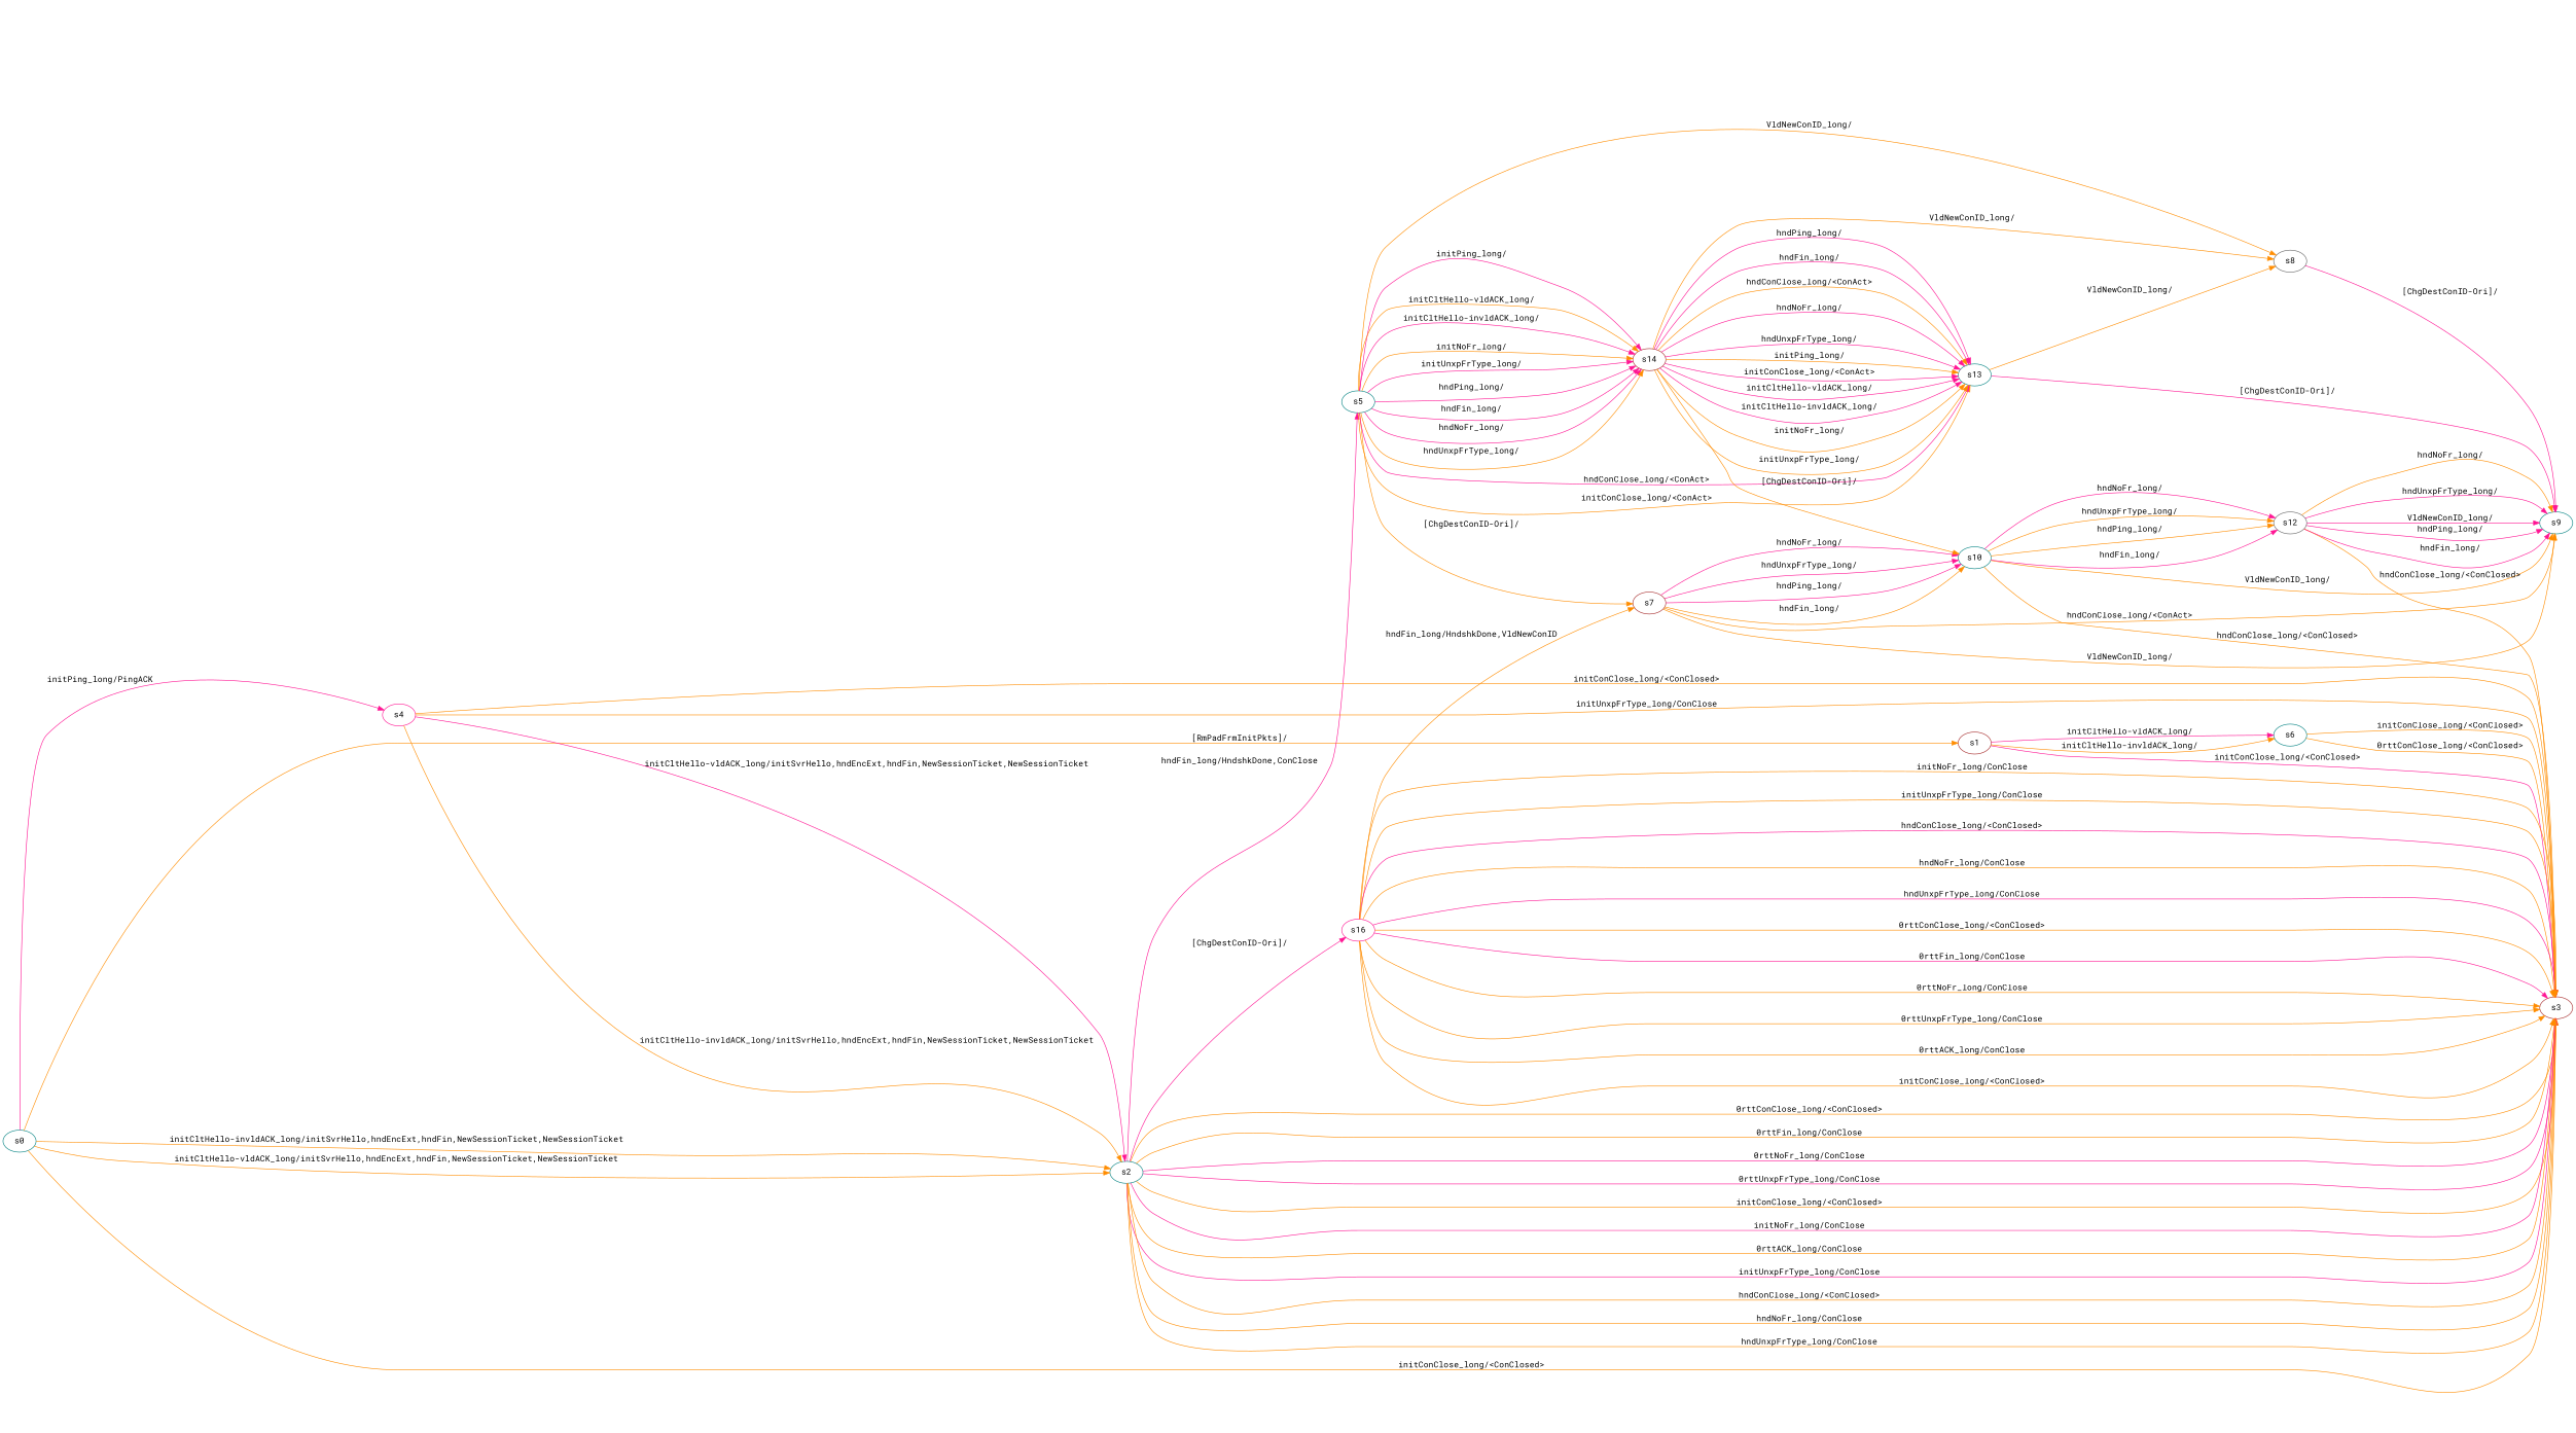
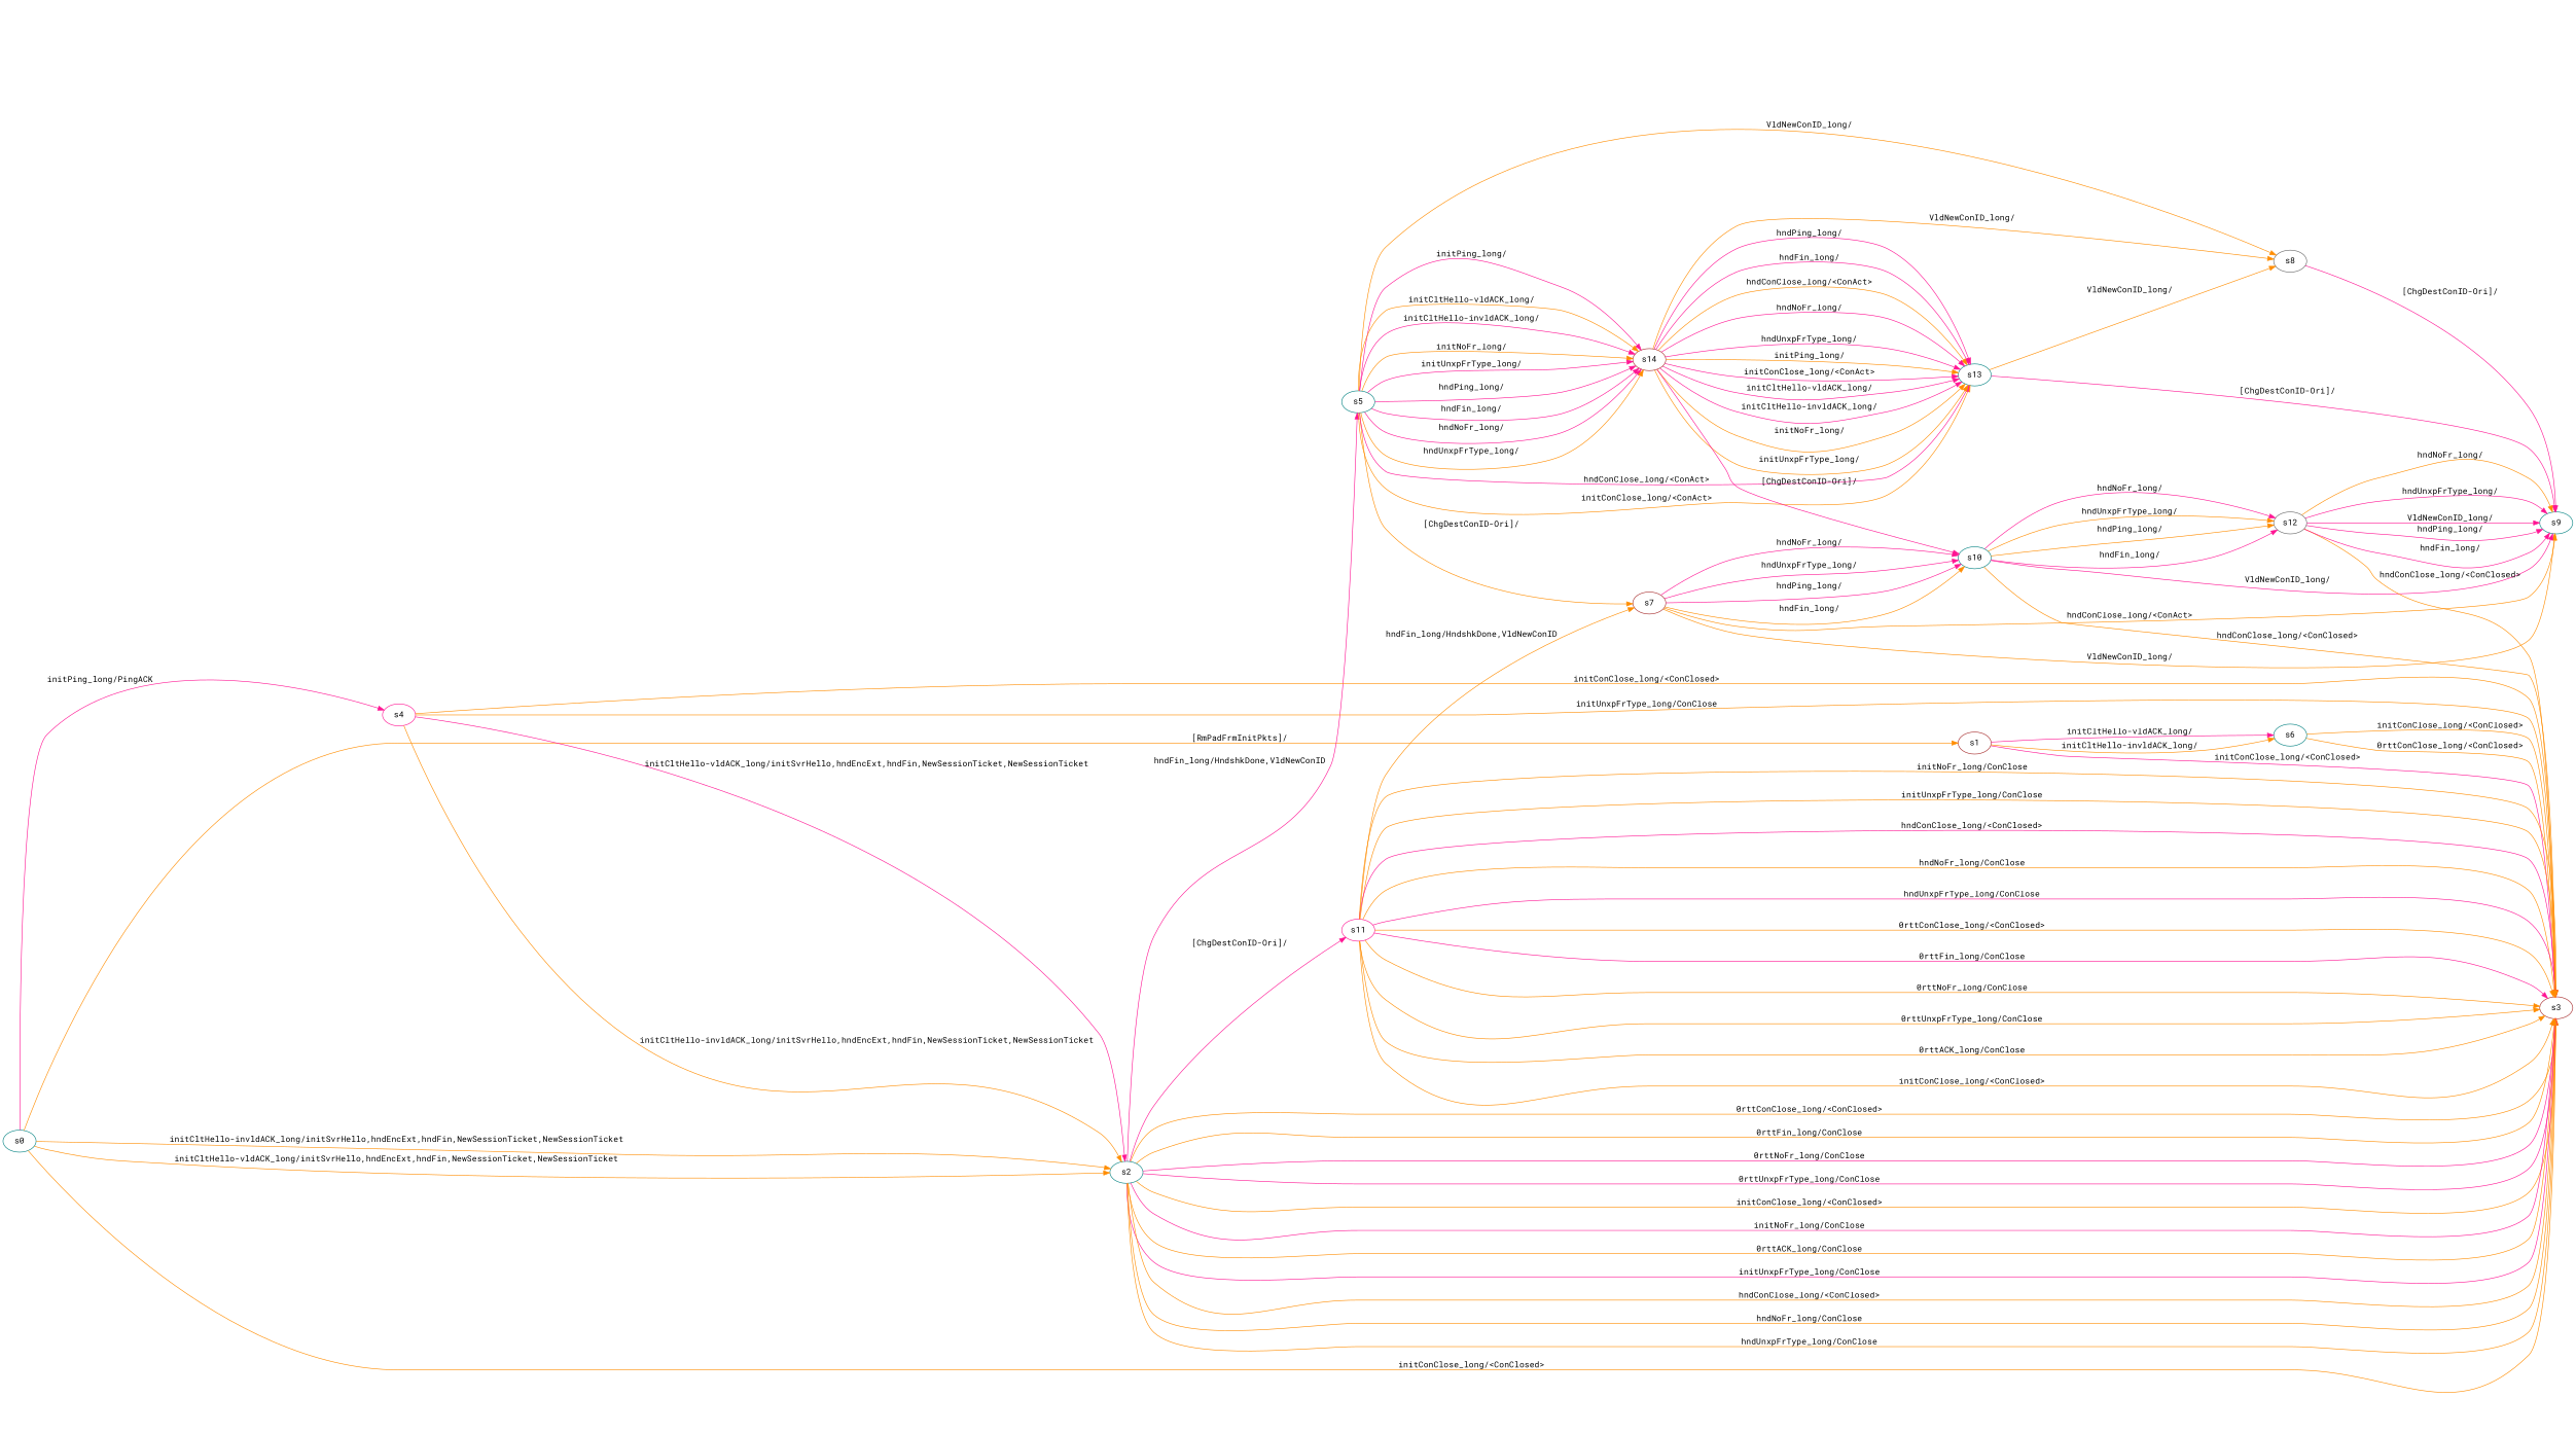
  digraph {
    fontname="Roboto Mono"
    rankdir=LR
    node [color=teal fontname="Roboto Mono"]
    edge [color=darkorange fontname="Roboto Mono"]
    n1 [label=s0]
    n2 [color=brown label=s1]
    n3 [label=s2]
    n4 [color=brown label=s3]
    n5 [color=deeppink label=s4]
    n6 [label=s6]
    n7 [label=s5]
-   n8 [color=deeppink label=s16]
+   n8 [color=deeppink label=s11]
    n9 [color=brown label=s7]
    n10 [color=gray40 label=s8]
    n11 [label=s13]
    n12 [color=brown label=s14]
    n13 [label=s9]
    n14 [label=s10]
    n15 [color=gray40 label=s12]
    n1 -> n2 [label="[RmPadFrmInitPkts]/ "]
    n1 -> n3 [label="initCltHello-vldACK_long/initSvrHello,hndEncExt,hndFin,NewSessionTicket,NewSessionTicket "]
    n1 -> n3 [label="initCltHello-invldACK_long/initSvrHello,hndEncExt,hndFin,NewSessionTicket,NewSessionTicket "]
    n1 -> n4 [label="initConClose_long/<ConClosed> "]
    n1 -> n5 [color=deeppink label="initPing_long/PingACK "]
    n2 -> n4 [color=deeppink label="initConClose_long/<ConClosed> "]
    n2 -> n6 [color=deeppink label="initCltHello-vldACK_long/ "]
    n2 -> n6 [label="initCltHello-invldACK_long/ "]
    n3 -> n4 [label="initConClose_long/<ConClosed> "]
    n3 -> n4 [color=deeppink label="initNoFr_long/ConClose "]
    n3 -> n4 [color=deeppink label="initUnxpFrType_long/ConClose "]
    n3 -> n4 [label="hndConClose_long/<ConClosed> "]
    n3 -> n4 [label="hndNoFr_long/ConClose "]
    n3 -> n4 [label="hndUnxpFrType_long/ConClose "]
    n3 -> n4 [label="0rttConClose_long/<ConClosed> "]
    n3 -> n4 [label="0rttFin_long/ConClose "]
    n3 -> n4 [color=deeppink label="0rttNoFr_long/ConClose "]
    n3 -> n4 [color=deeppink label="0rttUnxpFrType_long/ConClose "]
    n3 -> n4 [label="0rttACK_long/ConClose "]
-   n3 -> n7 [color=deeppink label="hndFin_long/HndshkDone,ConClose "]
+   n3 -> n7 [color=deeppink label="hndFin_long/HndshkDone,VldNewConID "]
    n3 -> n8 [color=deeppink label="[ChgDestConID-Ori]/ "]
    n5 -> n3 [color=deeppink label="initCltHello-vldACK_long/initSvrHello,hndEncExt,hndFin,NewSessionTicket,NewSessionTicket "]
    n5 -> n3 [label="initCltHello-invldACK_long/initSvrHello,hndEncExt,hndFin,NewSessionTicket,NewSessionTicket "]
    n5 -> n4 [label="initConClose_long/<ConClosed> "]
    n5 -> n4 [label="initUnxpFrType_long/ConClose "]
    n6 -> n4 [label="initConClose_long/<ConClosed> "]
    n6 -> n4 [label="0rttConClose_long/<ConClosed> "]
    n7 -> n9 [label="[ChgDestConID-Ori]/ "]
    n7 -> n10 [label="VldNewConID_long/ "]
    n7 -> n11 [label="initConClose_long/<ConAct> "]
    n7 -> n11 [color=deeppink label="hndConClose_long/<ConAct> "]
    n7 -> n12 [color=deeppink label="initPing_long/ "]
    n7 -> n12 [label="initCltHello-vldACK_long/ "]
    n7 -> n12 [color=deeppink label="initCltHello-invldACK_long/ "]
    n7 -> n12 [label="initNoFr_long/ "]
    n7 -> n12 [color=deeppink label="initUnxpFrType_long/ "]
    n7 -> n12 [color=deeppink label="hndPing_long/ "]
    n7 -> n12 [color=deeppink label="hndFin_long/ "]
    n7 -> n12 [color=deeppink label="hndNoFr_long/ "]
    n7 -> n12 [label="hndUnxpFrType_long/ "]
    n8 -> n4 [label="initConClose_long/<ConClosed> "]
    n8 -> n4 [label="initNoFr_long/ConClose "]
    n8 -> n4 [label="initUnxpFrType_long/ConClose "]
    n8 -> n4 [color=deeppink label="hndConClose_long/<ConClosed> "]
    n8 -> n4 [label="hndNoFr_long/ConClose "]
    n8 -> n4 [color=deeppink label="hndUnxpFrType_long/ConClose "]
    n8 -> n4 [label="0rttConClose_long/<ConClosed> "]
    n8 -> n4 [color=deeppink label="0rttFin_long/ConClose "]
    n8 -> n4 [label="0rttNoFr_long/ConClose "]
    n8 -> n4 [label="0rttUnxpFrType_long/ConClose "]
    n8 -> n4 [label="0rttACK_long/ConClose "]
    n8 -> n9 [label="hndFin_long/HndshkDone,VldNewConID "]
    n9 -> n13 [label="hndConClose_long/<ConAct> "]
    n9 -> n13 [label="VldNewConID_long/ "]
    n9 -> n14 [color=deeppink label="hndPing_long/ "]
    n9 -> n14 [label="hndFin_long/ "]
    n9 -> n14 [color=deeppink label="hndNoFr_long/ "]
    n9 -> n14 [color=deeppink label="hndUnxpFrType_long/ "]
    n10 -> n13 [color=deeppink label="[ChgDestConID-Ori]/ "]
    n11 -> n10 [label="VldNewConID_long/ "]
    n11 -> n13 [color=deeppink label="[ChgDestConID-Ori]/ "]
    n12 -> n10 [label="VldNewConID_long/ "]
    n12 -> n11 [label="initPing_long/ "]
    n12 -> n11 [color=deeppink label="initConClose_long/<ConAct> "]
    n12 -> n11 [color=deeppink label="initCltHello-vldACK_long/ "]
    n12 -> n11 [color=deeppink label="initCltHello-invldACK_long/ "]
    n12 -> n11 [label="initNoFr_long/ "]
    n12 -> n11 [label="initUnxpFrType_long/ "]
    n12 -> n11 [color=deeppink label="hndPing_long/ "]
    n12 -> n11 [color=deeppink label="hndFin_long/ "]
    n12 -> n11 [label="hndConClose_long/<ConAct> "]
    n12 -> n11 [color=deeppink label="hndNoFr_long/ "]
    n12 -> n11 [color=deeppink label="hndUnxpFrType_long/ "]
-   n12 -> n14 [label="[ChgDestConID-Ori]/ "]
+   n12 -> n14 [color=deeppink label="[ChgDestConID-Ori]/ "]
    n14 -> n4 [label="hndConClose_long/<ConClosed> "]
-   n14 -> n13 [label="VldNewConID_long/ "]
+   n14 -> n13 [color=deeppink label="VldNewConID_long/ "]
    n14 -> n15 [label="hndPing_long/ "]
    n14 -> n15 [color=deeppink label="hndFin_long/ "]
    n14 -> n15 [color=deeppink label="hndNoFr_long/ "]
    n14 -> n15 [label="hndUnxpFrType_long/ "]
    n15 -> n4 [label="hndConClose_long/<ConClosed> "]
    n15 -> n13 [color=deeppink label="hndPing_long/ "]
    n15 -> n13 [color=deeppink label="hndFin_long/ "]
    n15 -> n13 [label="hndNoFr_long/ "]
    n15 -> n13 [color=deeppink label="hndUnxpFrType_long/ "]
    n15 -> n13 [color=deeppink label="VldNewConID_long/ "]
  }
